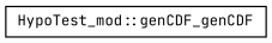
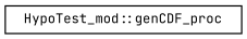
  digraph {
    rankdir=LR
    fontname="JetBrains Mono"
-   n1 [color=black fillcolor=white fontname="JetBrains Mono" fontsize=10 height=0.2 label="HypoTest_mod::genCDF_genCDF" shape=record style=filled width=0.4]
+   n1 [color=black fillcolor=white fontname="JetBrains Mono" fontsize=10 height=0.2 label="HypoTest_mod::genCDF_proc" shape=record style=filled width=0.4]
  }
